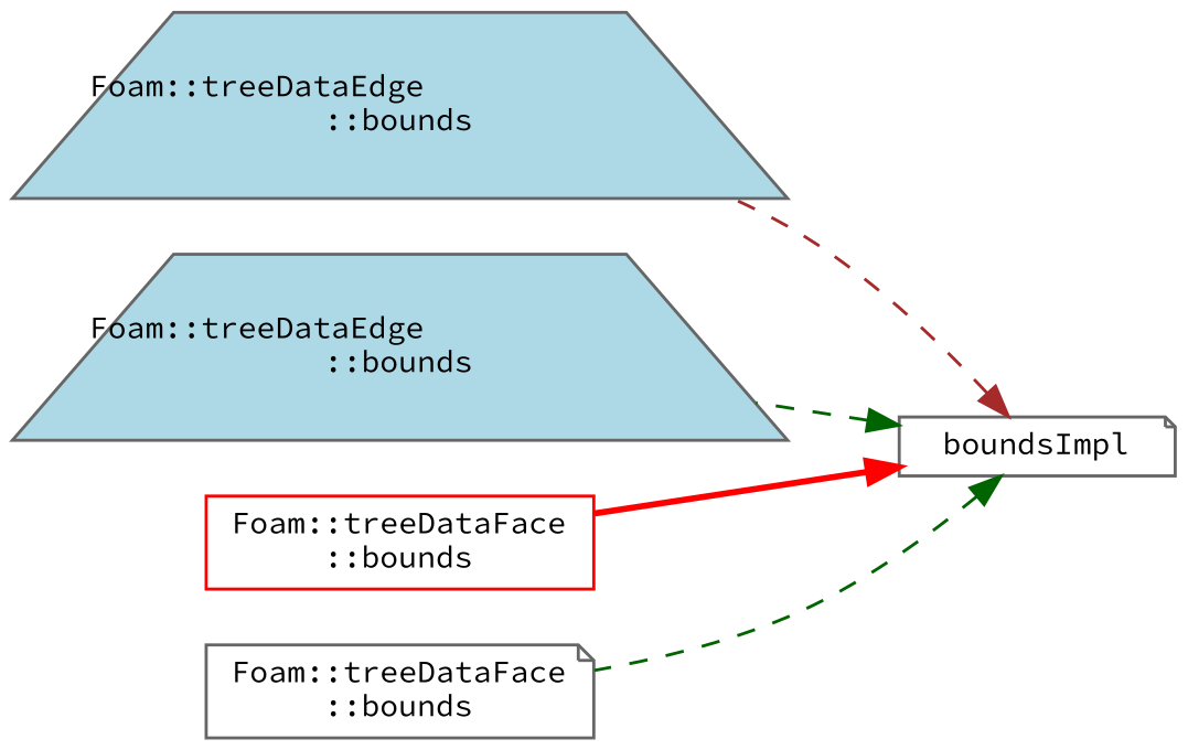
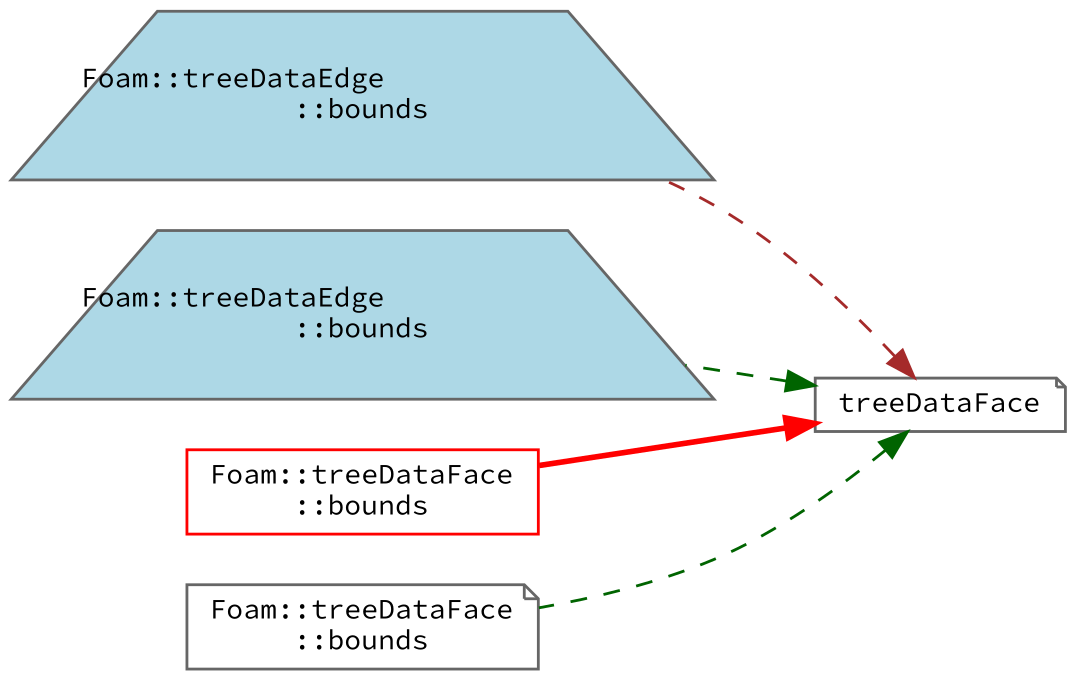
  digraph {
    rankdir=RL
    fontname="Source Code Pro"
    node [color=grey40 fillcolor=white fontname="Source Code Pro" fontsize=10 shape=note style=filled]
    edge [color=darkgreen dir=back fontname="Source Code Pro" fontsize=10 labelfontname=Helvetica labelfontsize=10 style=dashed]
-   n1 [color=gray40 fontcolor=black height=0.2 label=boundsImpl width=0.4]
+   n1 [color=gray40 fontcolor=black height=0.2 label=treeDataFace width=0.4]
    n2 [fillcolor=lightblue height=0.2 label="Foam::treeDataEdge\l::bounds" shape=trapezium width=0.4]
    n3 [fillcolor=lightblue height=0.2 label="Foam::treeDataEdge\l::bounds" shape=trapezium width=0.4]
    n4 [color=red height=0.2 label="Foam::treeDataFace\l::bounds" shape=box width=0.4]
    n5 [height=0.2 label="Foam::treeDataFace\l::bounds" width=0.4]
    n1 -> n2 [color=brown]
    n1 -> n3
    n1 -> n4 [color=red style=bold]
    n1 -> n5
  }
